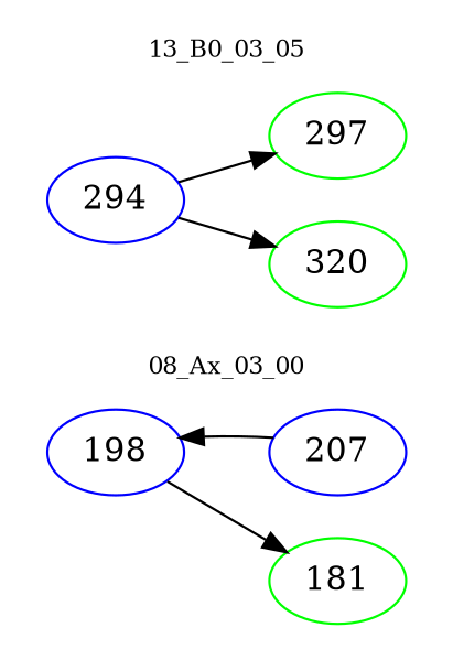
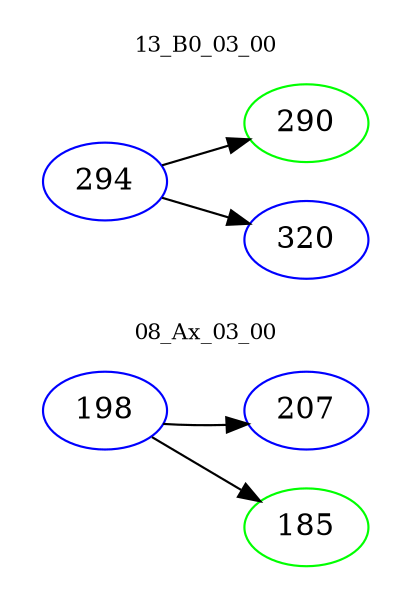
  digraph {
    rankdir=LR
    node [color=blue]
    edge [color=black]
    n1 [label=198]
-   n2 [color=green label=181]
+   n2 [color=green label=185]
    n3 [label=207]
    n4 [label=294]
-   n5 [color=green label=320]
-   n6 [color=green label=297]
+   n5 [label=320]
+   n6 [color=green label=290]
    subgraph cluster_1 {
      color=white
      fontsize=10
      label="08_Ax_03_00"
      n1
      n2
      n3
    }
    subgraph cluster_2 {
      color=white
      fontsize=10
-     label="13_B0_03_05"
+     label="13_B0_03_00"
      n4
      n5
      n6
    }
    n1 -> n2
-   n3 -> n1
+   n1 -> n3
    n4 -> n5
    n4 -> n6
  }
